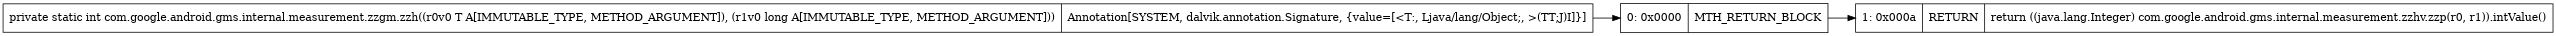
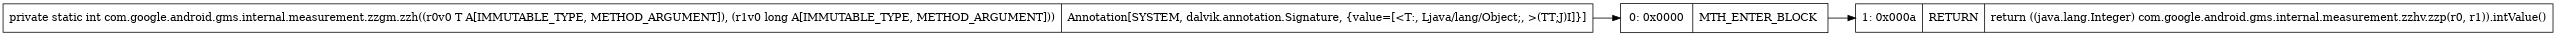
  digraph {
    rankdir=LR
    node [shape=record]
-   n1 [label="{0\:\ 0x0000|MTH_RETURN_BLOCK\l}"]
+   n1 [label="{0\:\ 0x0000|MTH_ENTER_BLOCK\l}"]
    n2 [label="{1\:\ 0x000a|RETURN\l|return ((java.lang.Integer) com.google.android.gms.internal.measurement.zzhv.zzp(r0, r1)).intValue()\l}"]
    n3 [label="{private static int com.google.android.gms.internal.measurement.zzgm.zzh((r0v0 T A[IMMUTABLE_TYPE, METHOD_ARGUMENT]), (r1v0 long A[IMMUTABLE_TYPE, METHOD_ARGUMENT]))  | Annotation[SYSTEM, dalvik.annotation.Signature, \{value=[\<T:, Ljava\/lang\/Object;, \>(TT;J)I]\}]\l}"]
    n1 -> n2
    n3 -> n1
  }
